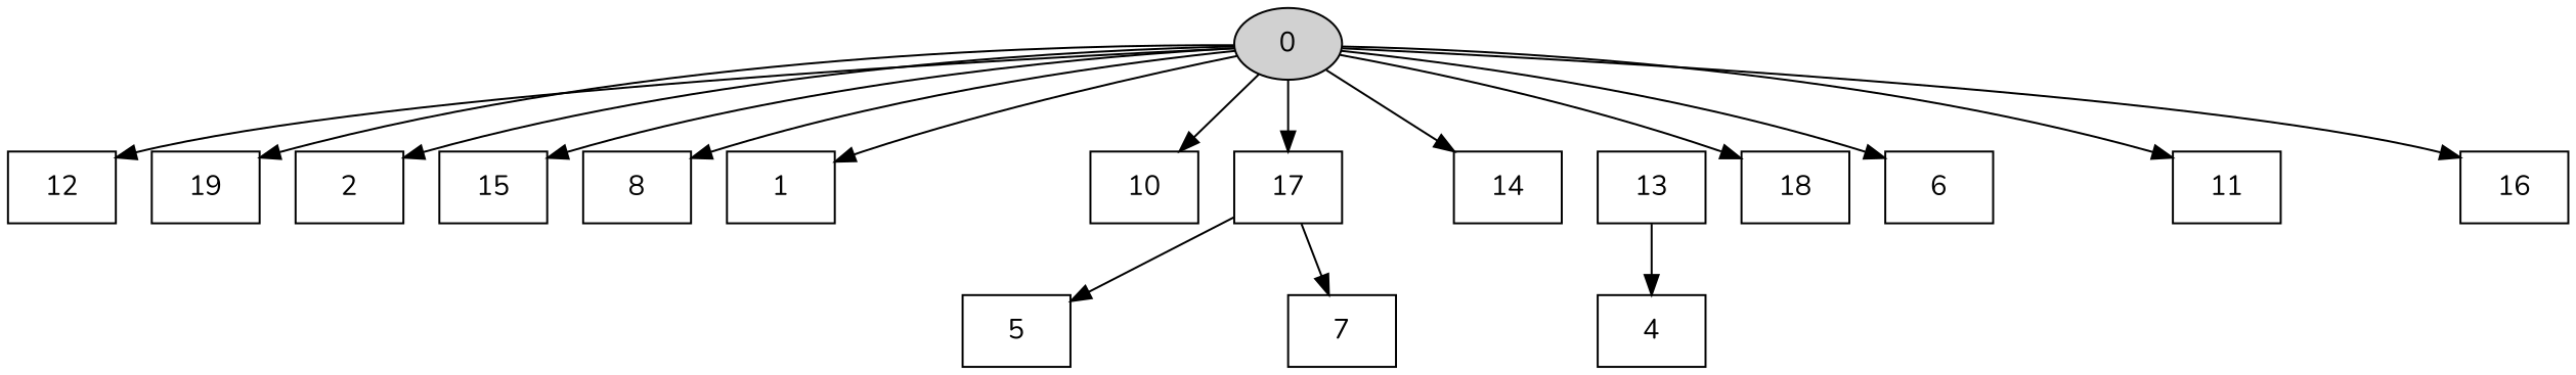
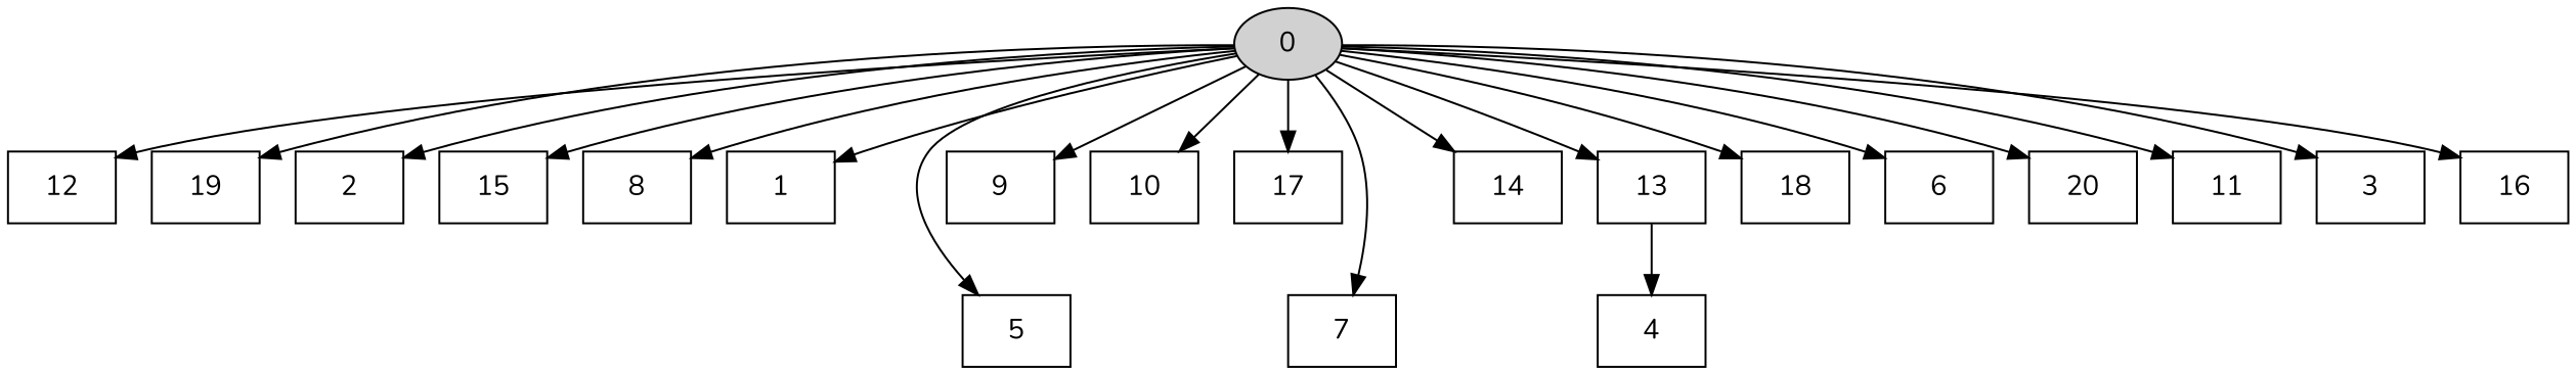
  digraph {
    fontname=Nunito
    node [fillcolor=white fontname=Nunito style=filled shape=box]
    edge [fontname=Nunito]
    0 [fillcolor=grey82 shape=""]
    n2 [label="12\n"]
    n3 [label="19\n"]
    n4 [label="2\n"]
    n5 [label="15\n"]
    n6 [label="8\n"]
    n7 [label="1\n"]
    n8 [label="5\n"]
+   n9 [label="9\n"]
    n10 [label="10\n"]
    n11 [label="17\n"]
    n12 [label="13\n"]
    n13 [label="14\n"]
    n14 [label="7\n"]
    n15 [label="18\n"]
    n16 [label="6\n"]
+   n17 [label="20\n"]
    n18 [label="11\n"]
+   n19 [label="3\n"]
    n20 [label="16\n"]
    n21 [label="4\n"]
    0 -> n2
    0 -> n3
    0 -> n4
    0 -> n5
    0 -> n6
    0 -> n7
-   n11 -> n8
+   0 -> n8
+   0 -> n9
    0 -> n10
    0 -> n11
+   0 -> n12
    0 -> n13
-   n11 -> n14
+   0 -> n14
    0 -> n15
    0 -> n16
+   0 -> n17
    0 -> n18
+   0 -> n19
    0 -> n20
    n12 -> n21
  }
